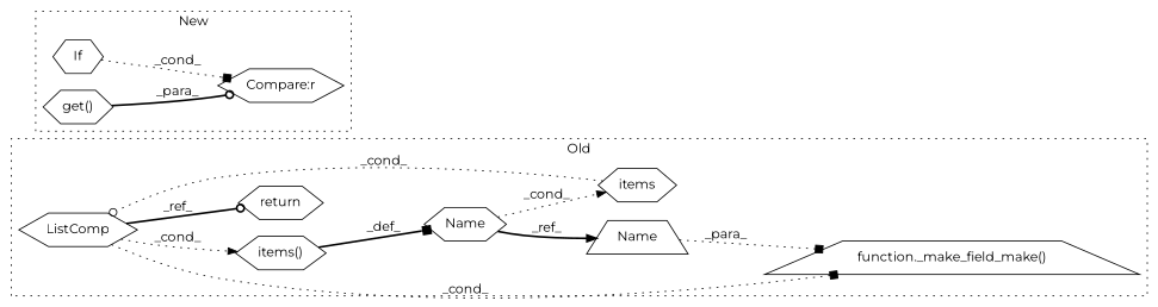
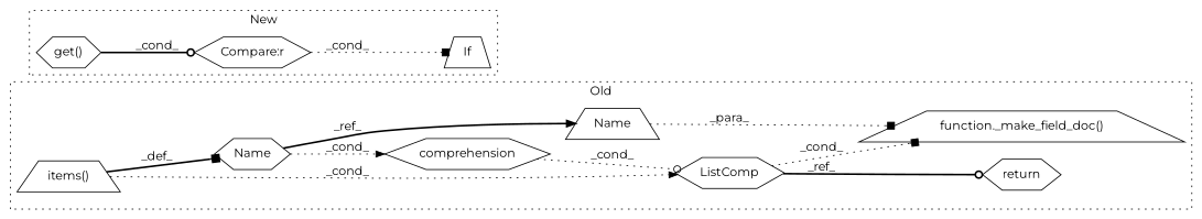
  digraph {
    fontname=Montserrat
    rankdir=LR
    node [a=75 fontname=Montserrat l=3 shape=hexagon]
    edge [arrowhead=box fontname=Montserrat style=dotted]
-   n1 [l="16,1" label="function._make_field_make()" s="4627,4647" shape=trapezium]
-   n2 [l=14 label="items()" s=4661]
+   n1 [l="16,1" label="function._make_field_doc()" s="4627,4647" shape=trapezium]
+   n2 [l=14 label="items()" s=4661 shape=trapezium]
    n3 [a=106 l=50 label=ListComp s=4626]
-   n4 [a=45 label=items s=4649]
+   n4 [a=45 label=comprehension s=4649]
    n5 [a=87 l=1 label=Name s=4656]
    n6 [a=93 l=7 label=return s=4619]
    n7 [a=87 l=1 label=Name s=4646 shape=trapezium]
-   n8 [a=96 label=If s=4350]
+   n8 [a=96 label=If s=4350 shape=trapezium]
    n9 [l="26,1" label="get()" s="4295,4344"]
    n10 [a=40 l=26 label="Compare:r" s=4353]
    subgraph cluster_1 {
      label=Old
      style=dotted
      n1
      n2
      n3
      n4
      n5
      n6
      n7
    }
    subgraph cluster_2 {
      label=New
      style=dotted
      n8
      n9
      n10
    }
-   n3 -> n2 [arrowhead=normal label=_cond_]
+   n2 -> n3 [arrowhead=normal label=_cond_]
    n2 -> n5 [label=_def_ style=bold]
    n3 -> n1 [label=_cond_]
    n3 -> n6 [arrowhead=odot label=_ref_ style=bold]
    n4 -> n3 [arrowhead=odot label=_cond_]
    n5 -> n4 [arrowhead=normal label=_cond_]
    n5 -> n7 [arrowhead=normal label=_ref_ style=bold]
    n7 -> n1 [label=_para_]
-   n9 -> n10 [arrowhead=odot label=_para_ style=bold]
-   n8 -> n10 [label=_cond_]
+   n9 -> n10 [arrowhead=odot label=_cond_ style=bold]
+   n10 -> n8 [label=_cond_]
  }
